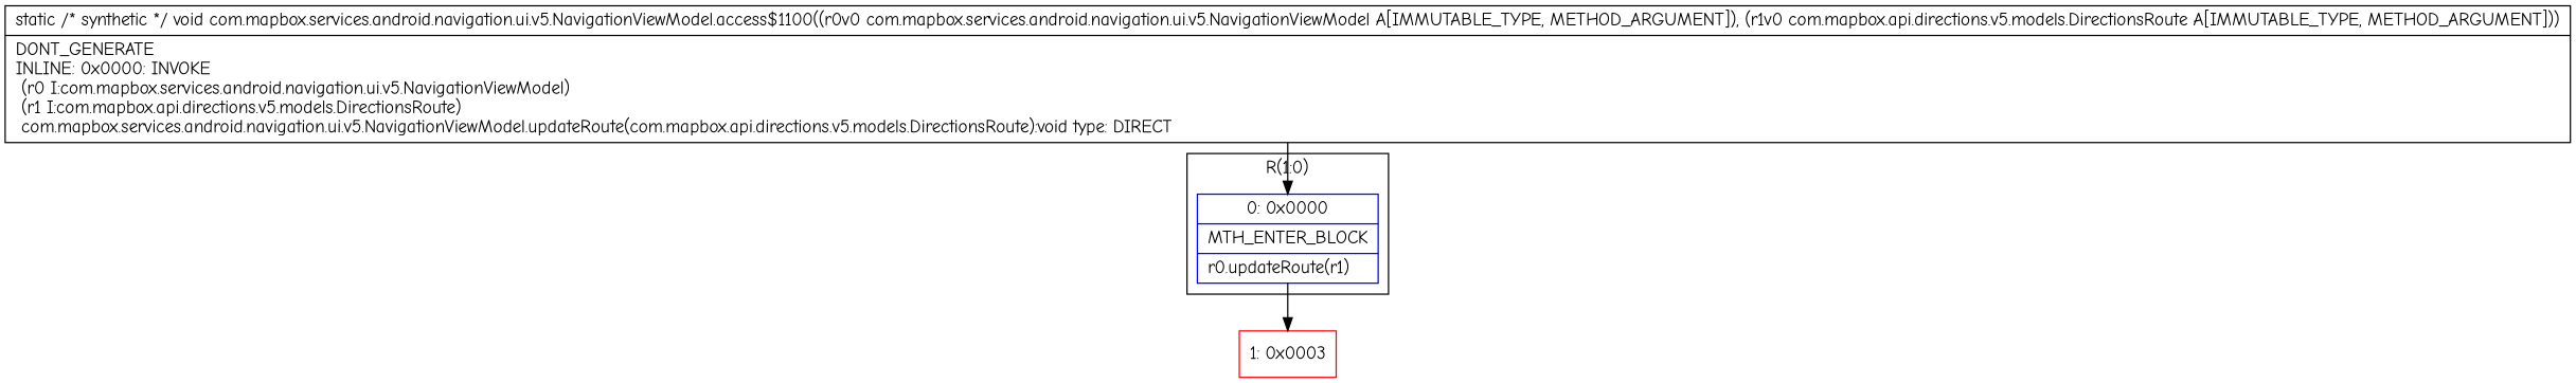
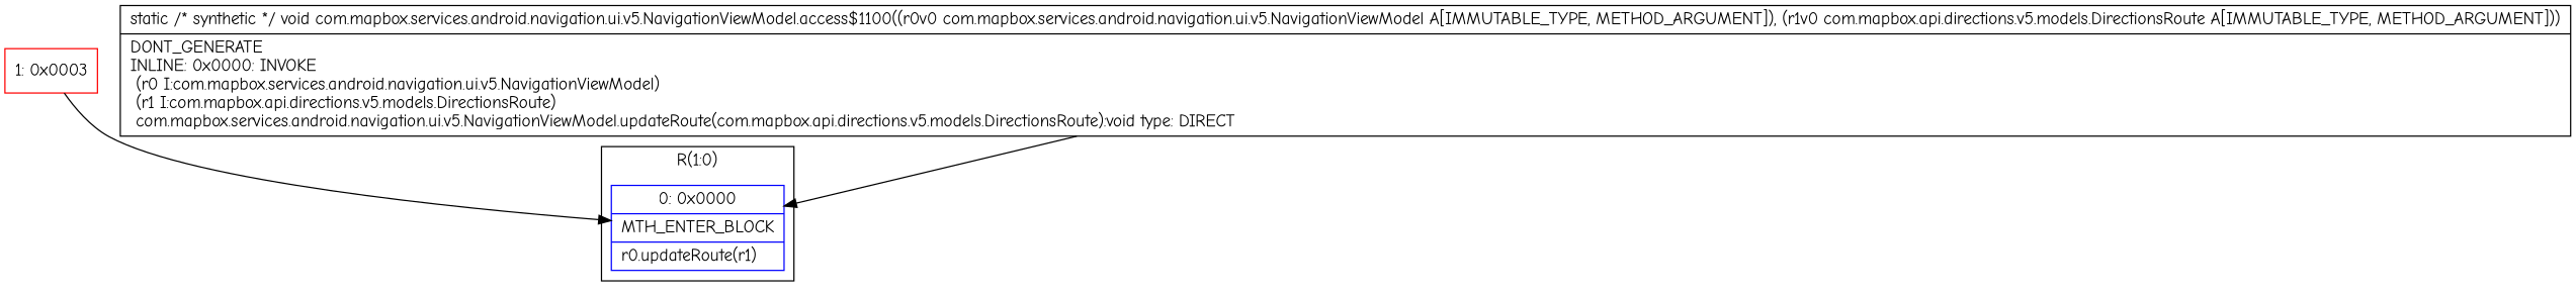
  digraph {
    fontname="Comic Neue"
    node [shape=record fontname="Comic Neue"]
    edge [fontname="Comic Neue"]
    n1 [color=blue label="{0\:\ 0x0000|MTH_ENTER_BLOCK\l|r0.updateRoute(r1)\l}"]
    n2 [color=red label="{1\:\ 0x0003}"]
    n3 [label="{static \/* synthetic *\/ void com.mapbox.services.android.navigation.ui.v5.NavigationViewModel.access$1100((r0v0 com.mapbox.services.android.navigation.ui.v5.NavigationViewModel A[IMMUTABLE_TYPE, METHOD_ARGUMENT]), (r1v0 com.mapbox.api.directions.v5.models.DirectionsRoute A[IMMUTABLE_TYPE, METHOD_ARGUMENT]))  | DONT_GENERATE\lINLINE: 0x0000: INVOKE  \l  (r0 I:com.mapbox.services.android.navigation.ui.v5.NavigationViewModel)\l  (r1 I:com.mapbox.api.directions.v5.models.DirectionsRoute)\l com.mapbox.services.android.navigation.ui.v5.NavigationViewModel.updateRoute(com.mapbox.api.directions.v5.models.DirectionsRoute):void type: DIRECT\l}"]
    subgraph cluster_1 {
      label="R(1:0)"
      n1
    }
-   n1 -> n2
+   n2 -> n1
    n3 -> n1
  }
